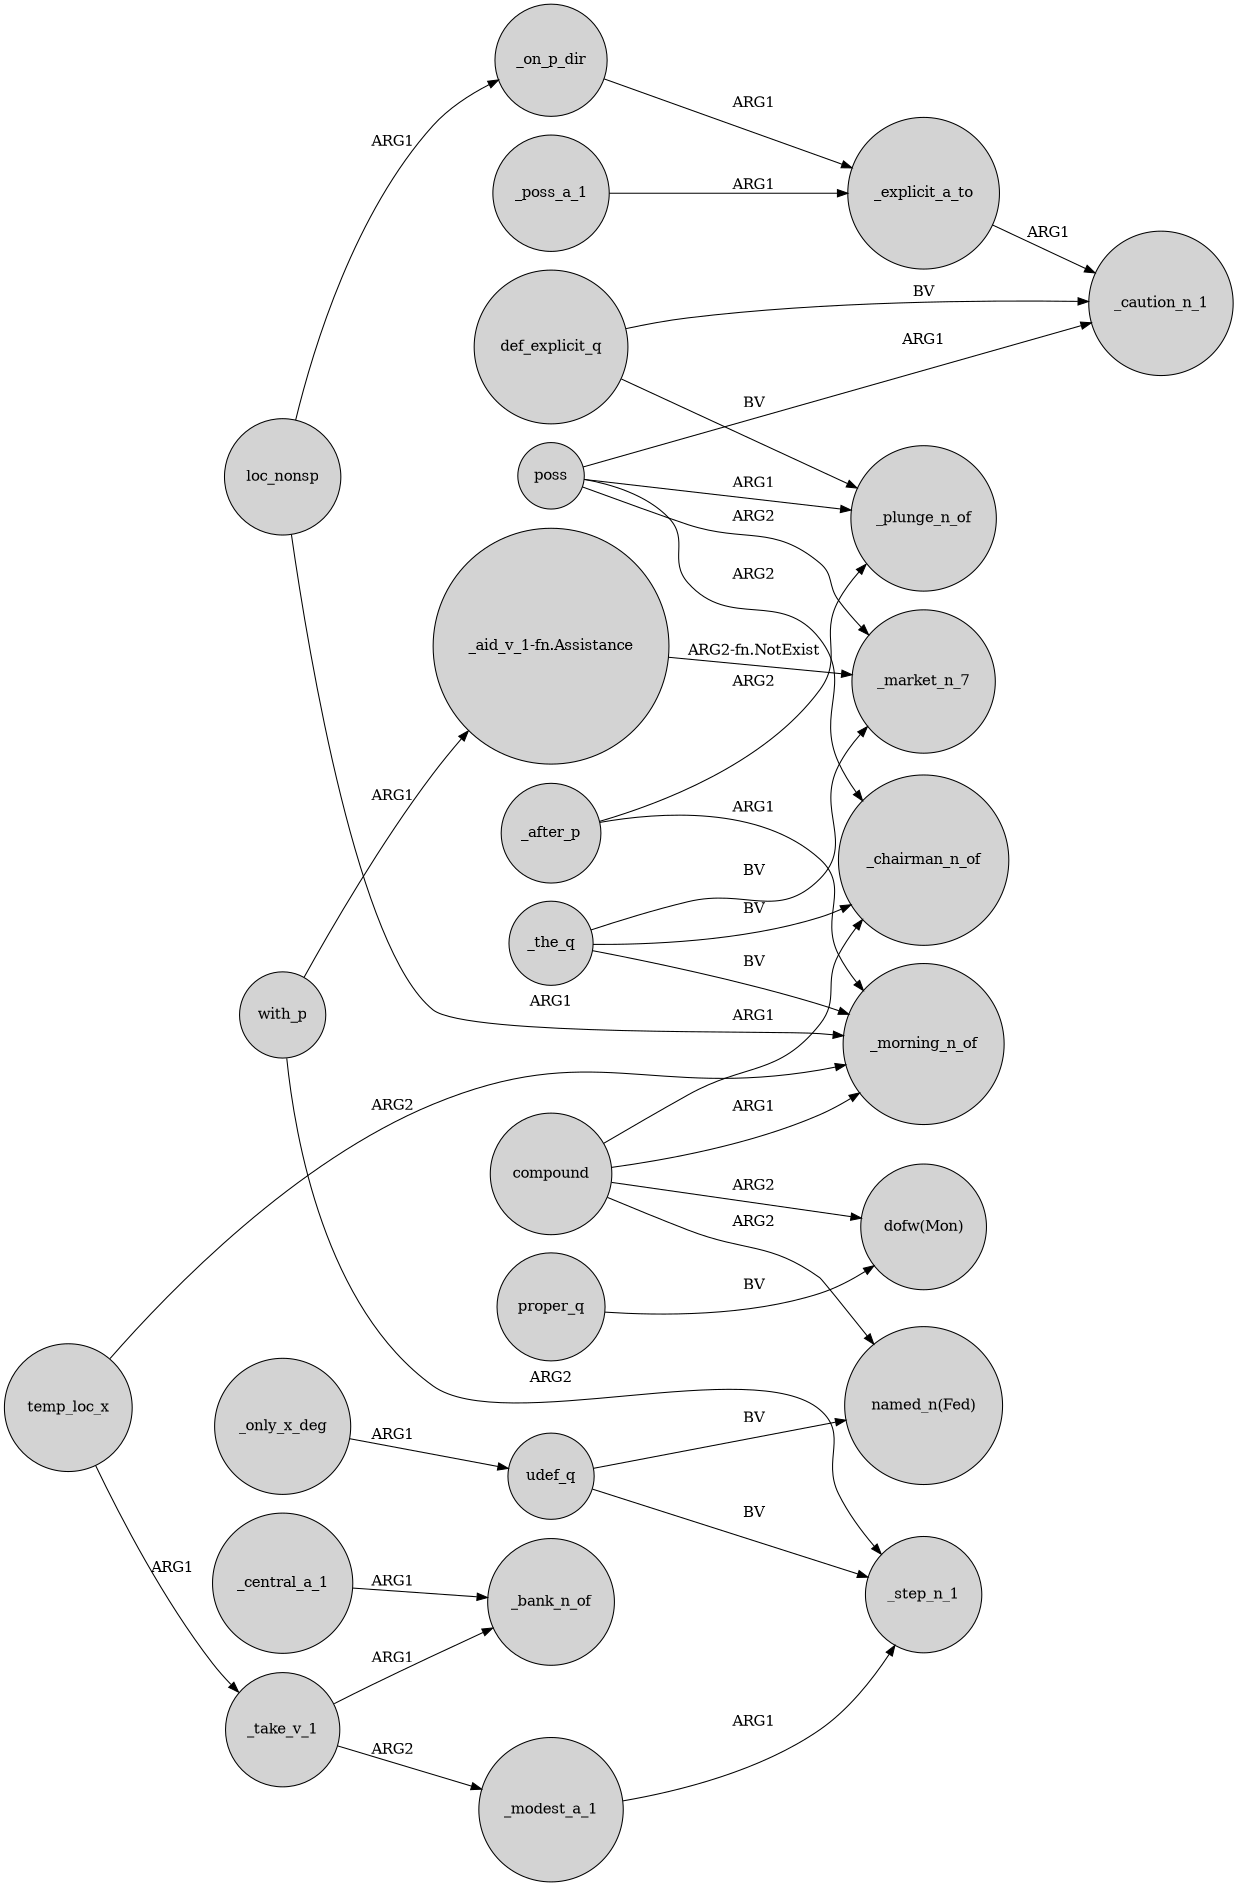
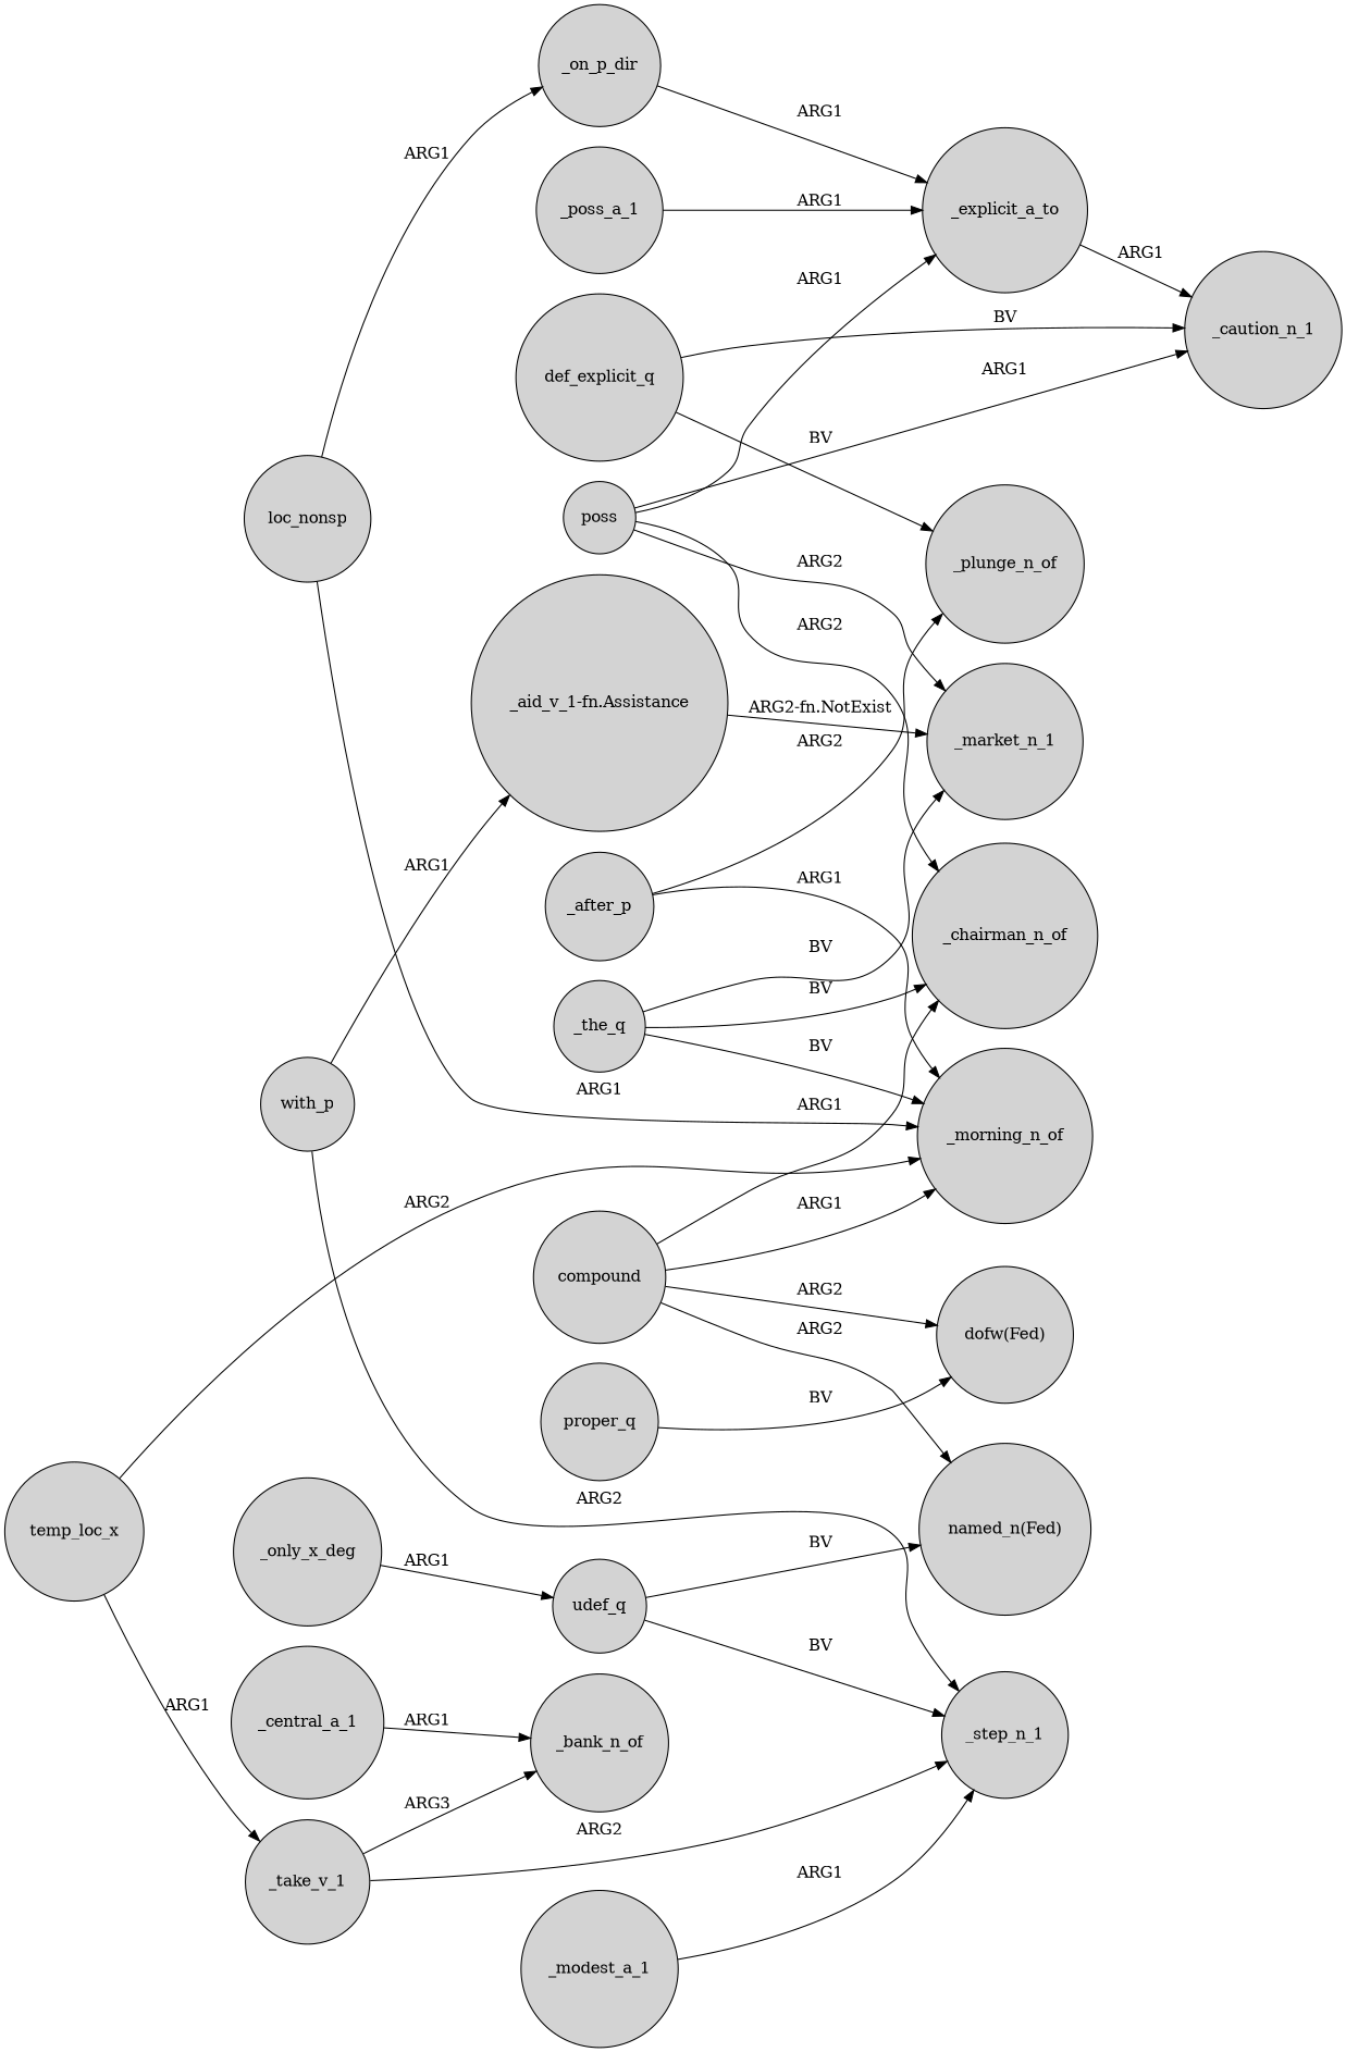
  digraph {
    rankdir=LR
    node [shape=circle style=filled]
    n1 [label=_explicit_a_to]
    _caution_n_1
    _only_x_deg
    udef_q
    _step_n_1
    "named_n(Fed)"
    compound
-   "dofw(Mon)"
+   "dofw(Mon)" [label="dofw(Fed)"]
    _chairman_n_of
    _morning_n_of
    poss
    _plunge_n_of
-   _market_n_1 [label=_market_n_7]
+   _market_n_1
    with_p
    "_aid_v_1-fn.Assistance"
    temp_loc_x
    _take_v_1
    _bank_n_of
    _the_q
    _modest_a_1
    loc_nonsp
    _on_p_dir
    def_explicit_q
    _central_a_1
    proper_q
    _after_p
    n27 [label=_poss_a_1]
    n1 -> _caution_n_1 [label=ARG1]
    _only_x_deg -> udef_q [label=ARG1]
    udef_q -> _step_n_1 [label=BV]
    udef_q -> "named_n(Fed)" [label=BV]
    compound -> "named_n(Fed)" [label=ARG2]
    compound -> "dofw(Mon)" [label=ARG2]
    compound -> _chairman_n_of [label=ARG1]
    compound -> _morning_n_of [label=ARG1]
    poss -> _caution_n_1 [label=ARG1]
    poss -> _chairman_n_of [label=ARG2]
-   poss -> _plunge_n_of [label=ARG1]
+   poss -> n1 [label=ARG1]
    poss -> _market_n_1 [label=ARG2]
    with_p -> _step_n_1 [label=ARG2]
    with_p -> "_aid_v_1-fn.Assistance" [label=ARG1]
    "_aid_v_1-fn.Assistance" -> _market_n_1 [label="ARG2-fn.NotExist"]
    temp_loc_x -> _morning_n_of [label=ARG2]
    temp_loc_x -> _take_v_1 [label=ARG1]
-   _take_v_1 -> _modest_a_1 [label=ARG2]
-   _take_v_1 -> _bank_n_of [label=ARG1]
+   _take_v_1 -> _step_n_1 [label=ARG2]
+   _take_v_1 -> _bank_n_of [label=ARG3]
    _the_q -> _chairman_n_of [label=BV]
    _the_q -> _morning_n_of [label=BV]
    _the_q -> _market_n_1 [label=BV]
    _modest_a_1 -> _step_n_1 [label=ARG1]
    loc_nonsp -> _morning_n_of [label=ARG1]
    loc_nonsp -> _on_p_dir [label=ARG1]
    _on_p_dir -> n1 [label=ARG1]
    def_explicit_q -> _caution_n_1 [label=BV]
    def_explicit_q -> _plunge_n_of [label=BV]
    _central_a_1 -> _bank_n_of [label=ARG1]
    proper_q -> "dofw(Mon)" [label=BV]
    _after_p -> _morning_n_of [label=ARG1]
    _after_p -> _plunge_n_of [label=ARG2]
    n27 -> n1 [label=ARG1]
  }
